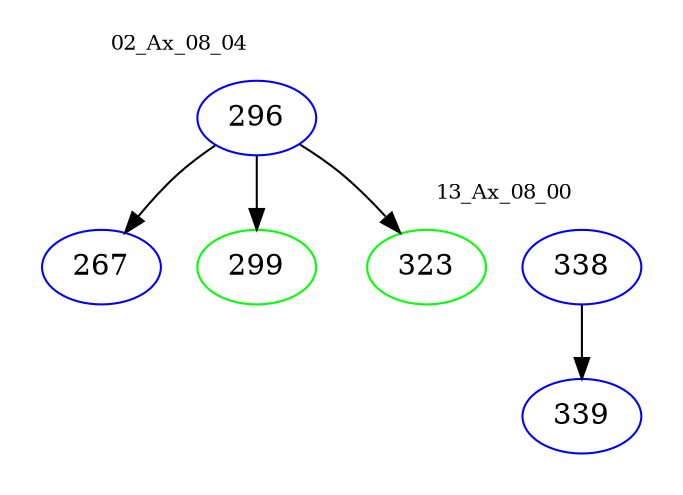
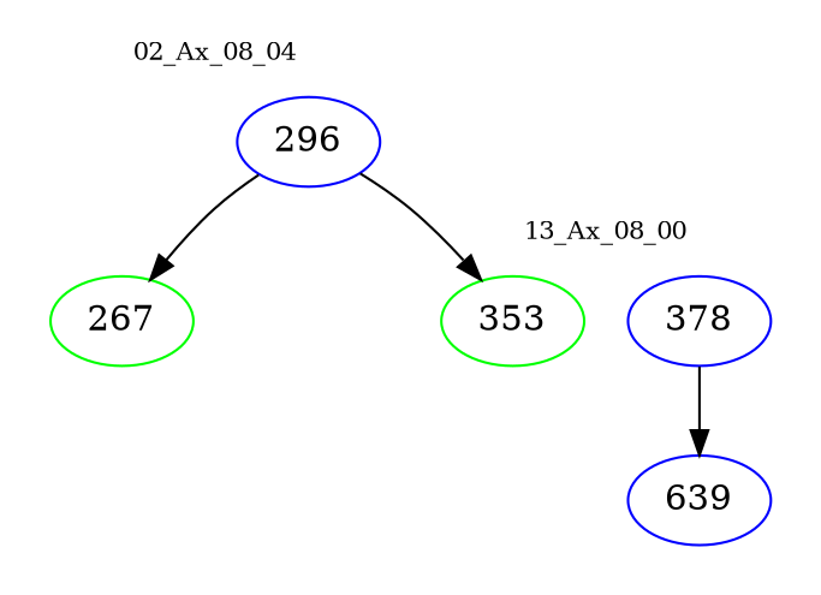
  digraph {
    node [color=blue]
    edge [color=black]
    n1 [label=296]
-   n2 [label=267]
-   n3 [color=green label=299]
-   n4 [label=338]
-   n5 [label=339]
-   n6 [color=green label=323]
+   n2 [color=green label=267]
+   n4 [label=378]
+   n5 [label=639]
+   n6 [color=green label=353]
    subgraph cluster_1 {
      color=white
      fontsize=10
      label="02_Ax_08_04"
      n1
      n2
-     n3
    }
    subgraph cluster_2 {
      color=white
      fontsize=10
      label="13_Ax_08_00"
      n4
      n5
      n6
    }
    n1 -> n2
-   n1 -> n3
    n1 -> n6
    n4 -> n5
  }
